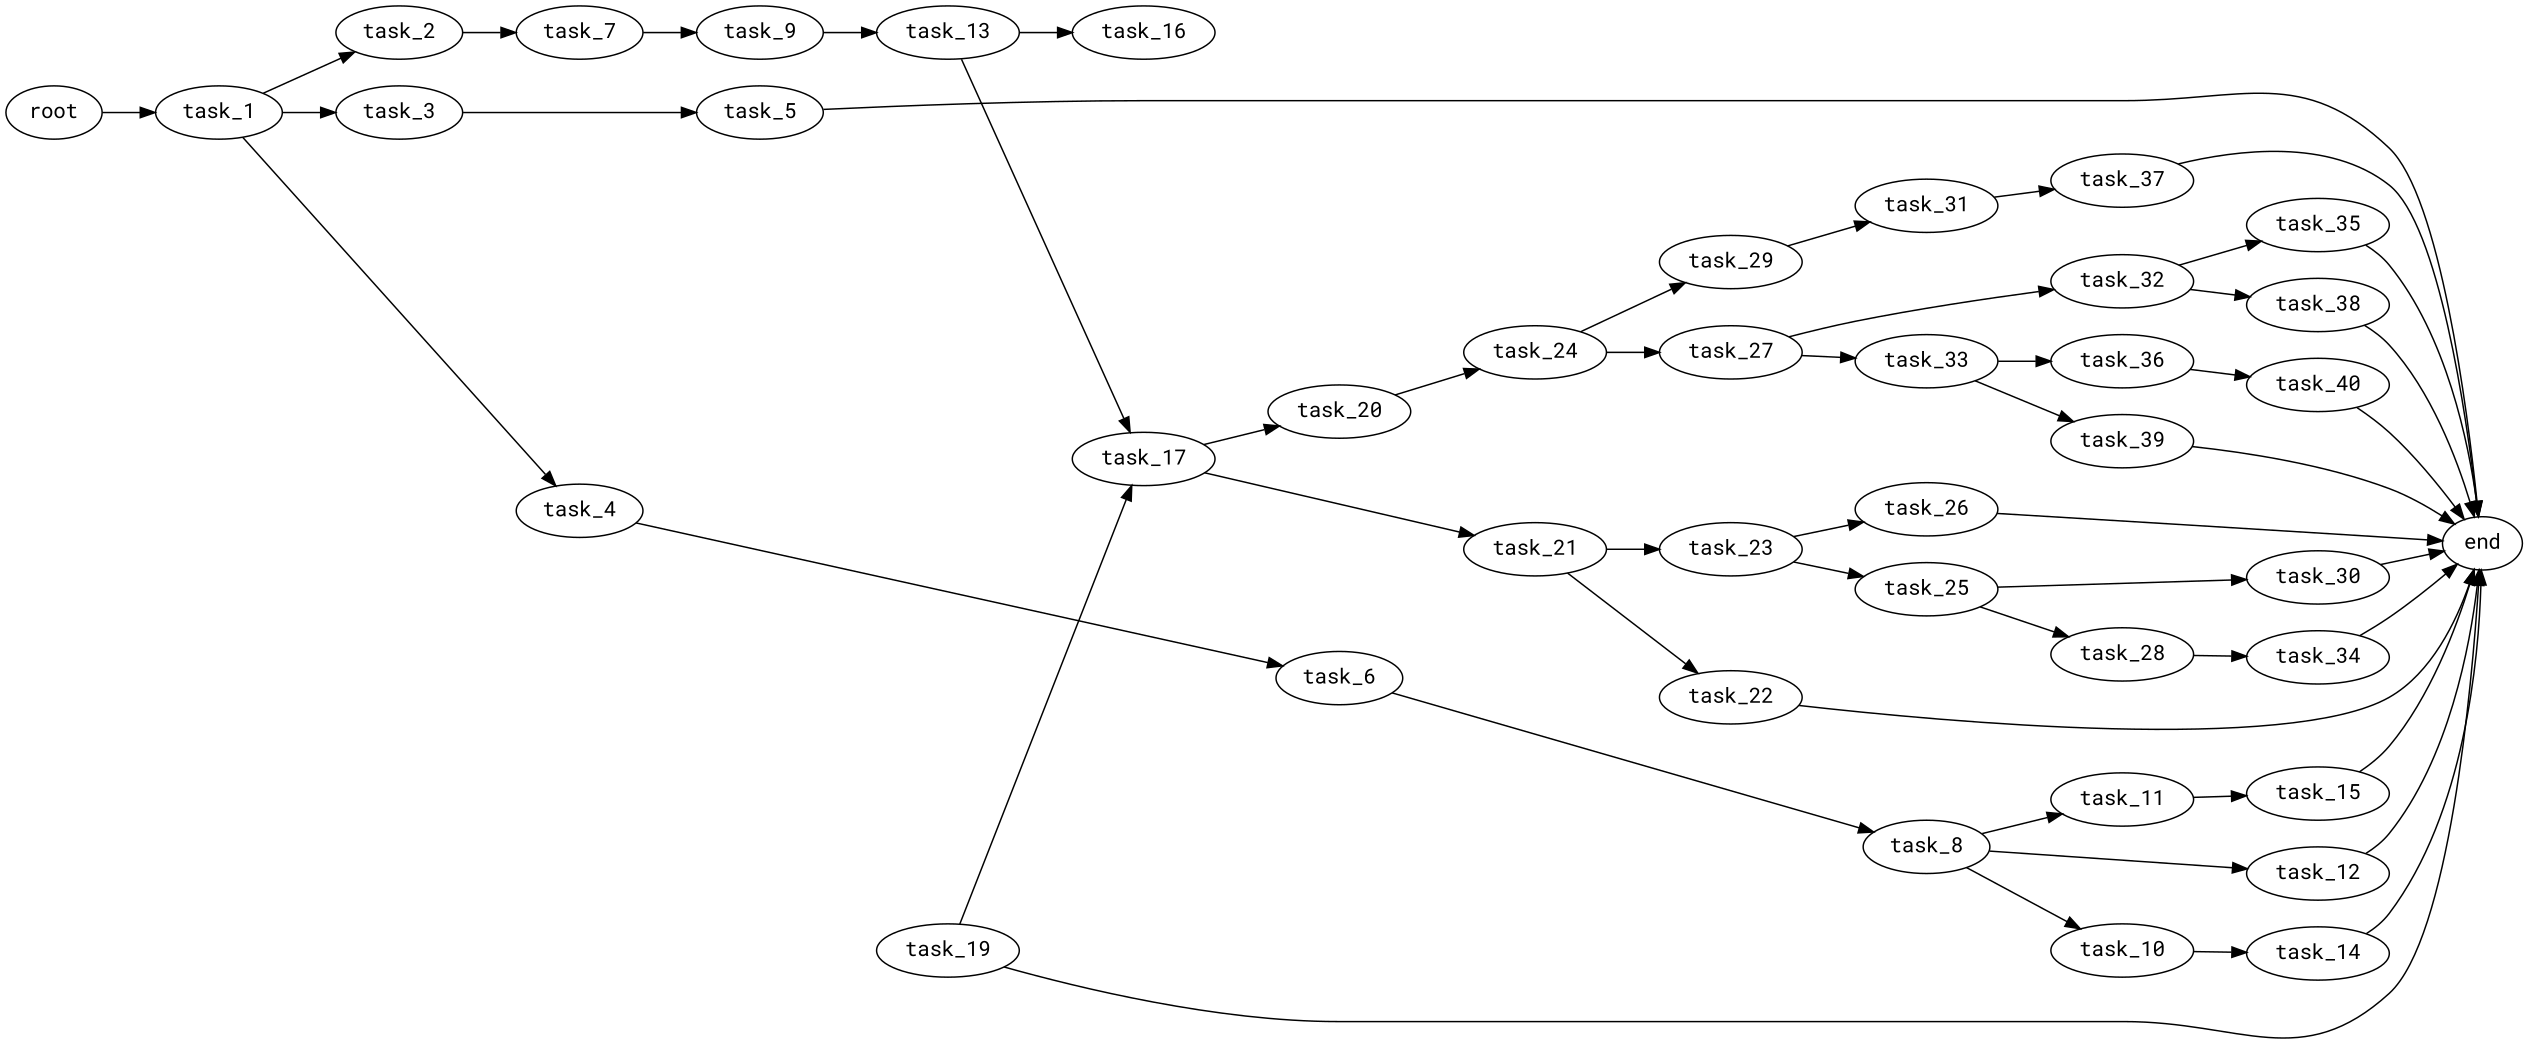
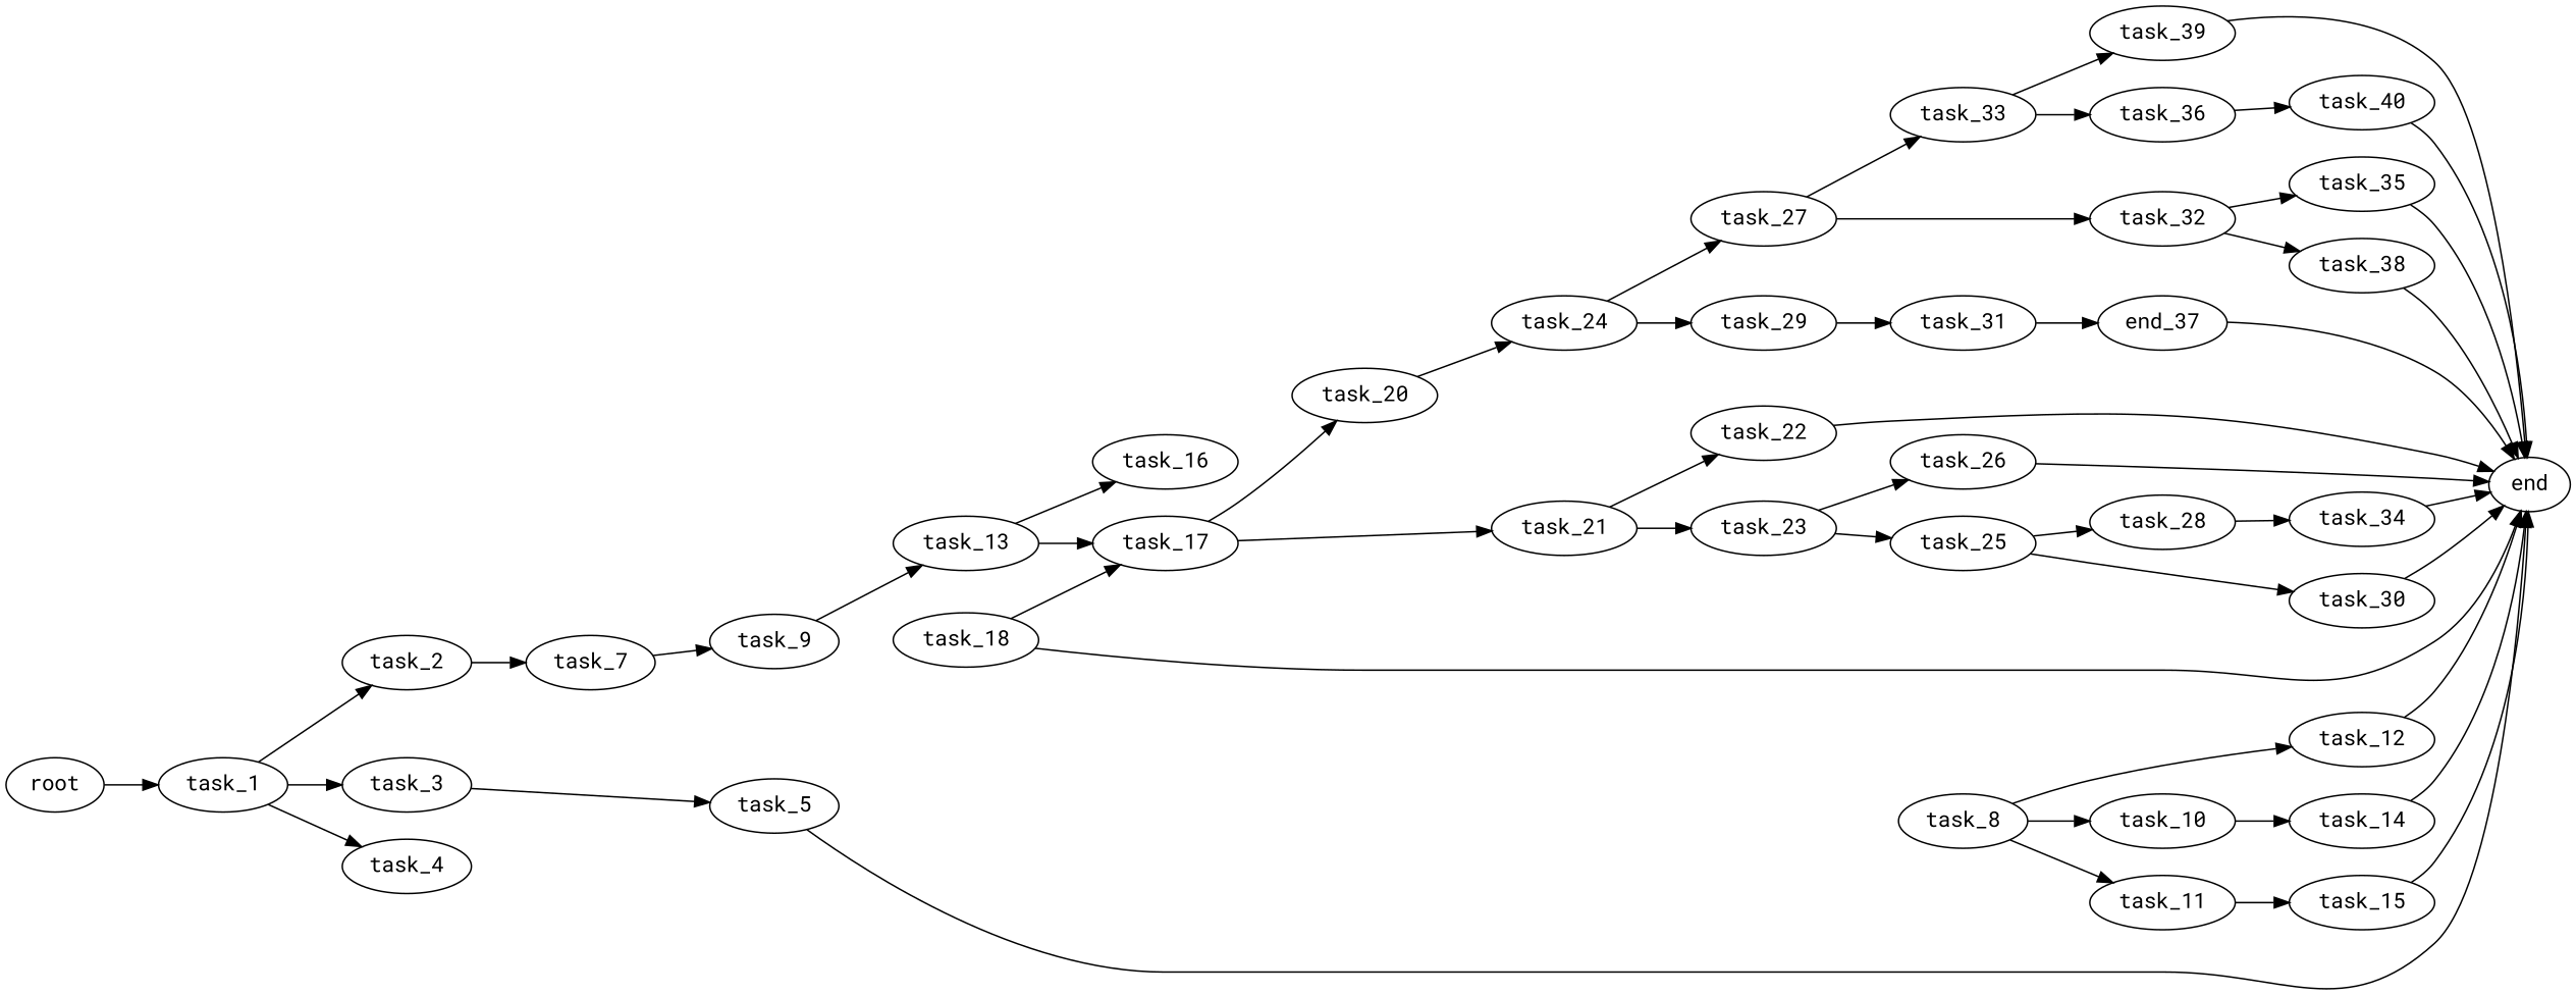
  digraph {
    fontname="Roboto Mono"
    rankdir=LR
    node [fontname="Roboto Mono"]
    edge [fontname="Roboto Mono"]
    root
    task_1
    task_2
    task_3
    task_4
    task_7
    task_5
-   task_6
    task_9
    end
    task_8
    task_10
    task_11
    task_12
    task_13
    task_14
    task_15
    task_16
    task_17
    task_20
    task_21
-   task_19
+   task_19 [label=task_18]
    task_24
    task_22
    task_23
    task_27
    task_29
    task_25
    task_26
    task_28
    task_30
    task_32
    task_33
    task_31
    task_34
    task_35
    task_38
    task_36
    task_39
-   task_37
+   task_37 [label=end_37]
    task_40
    root -> task_1
    task_1 -> task_2
    task_1 -> task_3
    task_1 -> task_4
    task_2 -> task_7
    task_3 -> task_5
-   task_4 -> task_6
    task_7 -> task_9
    task_5 -> end
-   task_6 -> task_8
    task_9 -> task_13
    task_8 -> task_10
    task_8 -> task_11
    task_8 -> task_12
    task_10 -> task_14
    task_11 -> task_15
    task_12 -> end
    task_13 -> task_16
    task_13 -> task_17
    task_14 -> end
    task_15 -> end
    task_17 -> task_20
    task_17 -> task_21
    task_20 -> task_24
    task_21 -> task_22
    task_21 -> task_23
    task_19 -> end
    task_19 -> task_17
    task_24 -> task_27
    task_24 -> task_29
    task_22 -> end
    task_23 -> task_25
    task_23 -> task_26
    task_27 -> task_32
    task_27 -> task_33
    task_29 -> task_31
    task_25 -> task_28
    task_25 -> task_30
    task_26 -> end
    task_28 -> task_34
    task_30 -> end
    task_32 -> task_35
    task_32 -> task_38
    task_33 -> task_36
    task_33 -> task_39
    task_31 -> task_37
    task_34 -> end
    task_35 -> end
    task_38 -> end
    task_36 -> task_40
    task_39 -> end
    task_37 -> end
    task_40 -> end
  }
